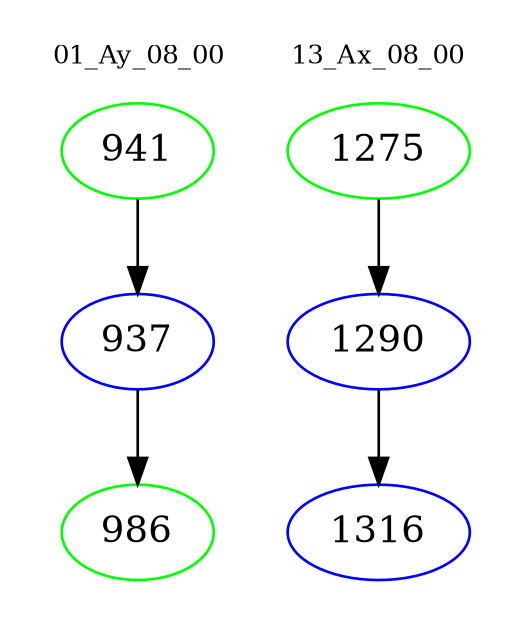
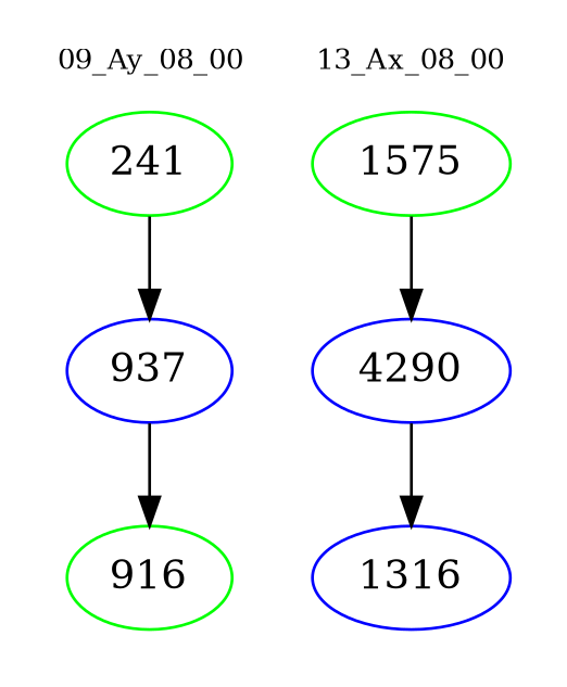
  digraph {
    node [color=green]
    edge [color=black]
-   n1 [label=941]
+   n1 [label=241]
    n2 [color=blue label=937]
-   n3 [label=986]
-   n4 [label=1275]
-   n5 [color=blue label=1290]
+   n3 [label=916]
+   n4 [label=1575]
+   n5 [color=blue label=4290]
    n6 [color=blue label=1316]
    subgraph cluster_1 {
      color=white
      fontsize=10
-     label="01_Ay_08_00"
+     label="09_Ay_08_00"
      n1
      n2
      n3
    }
    subgraph cluster_2 {
      color=white
      fontsize=10
      label="13_Ax_08_00"
      n4
      n5
      n6
    }
    n1 -> n2
    n2 -> n3
    n4 -> n5
    n5 -> n6
  }
